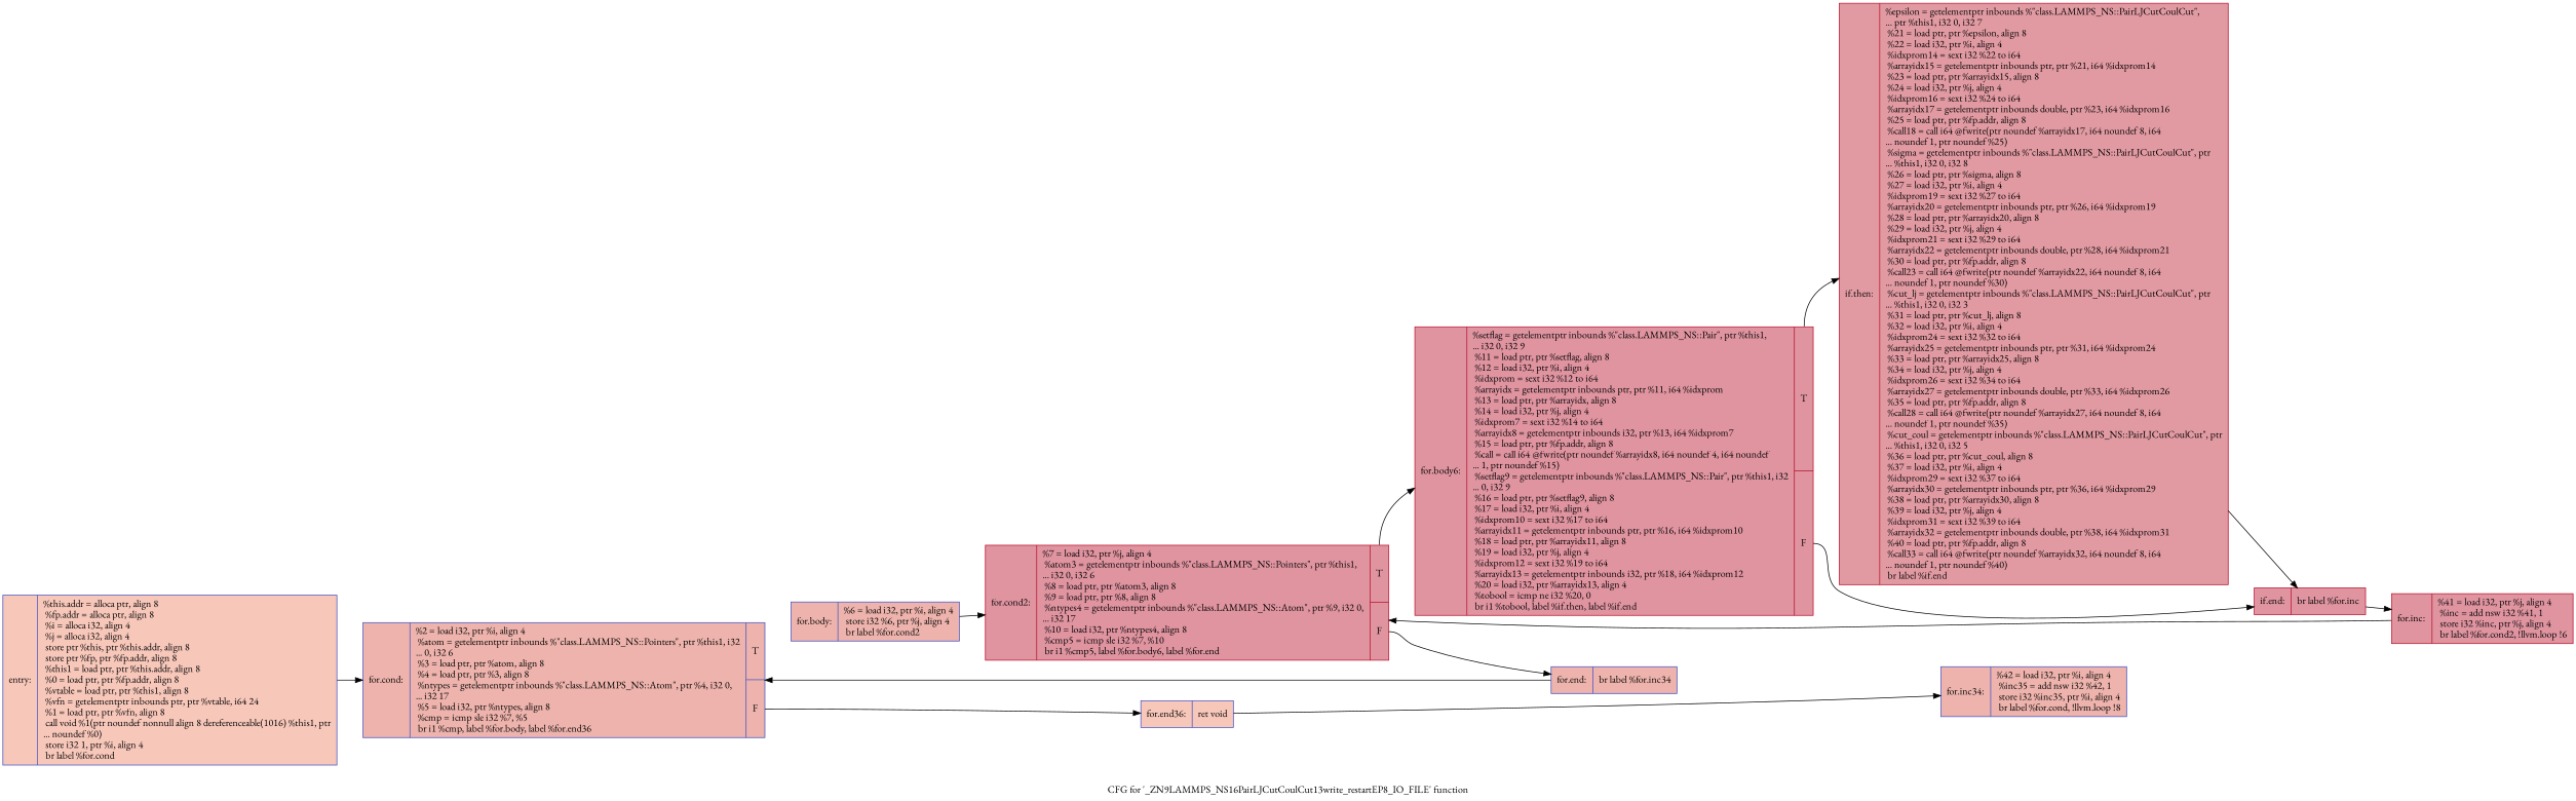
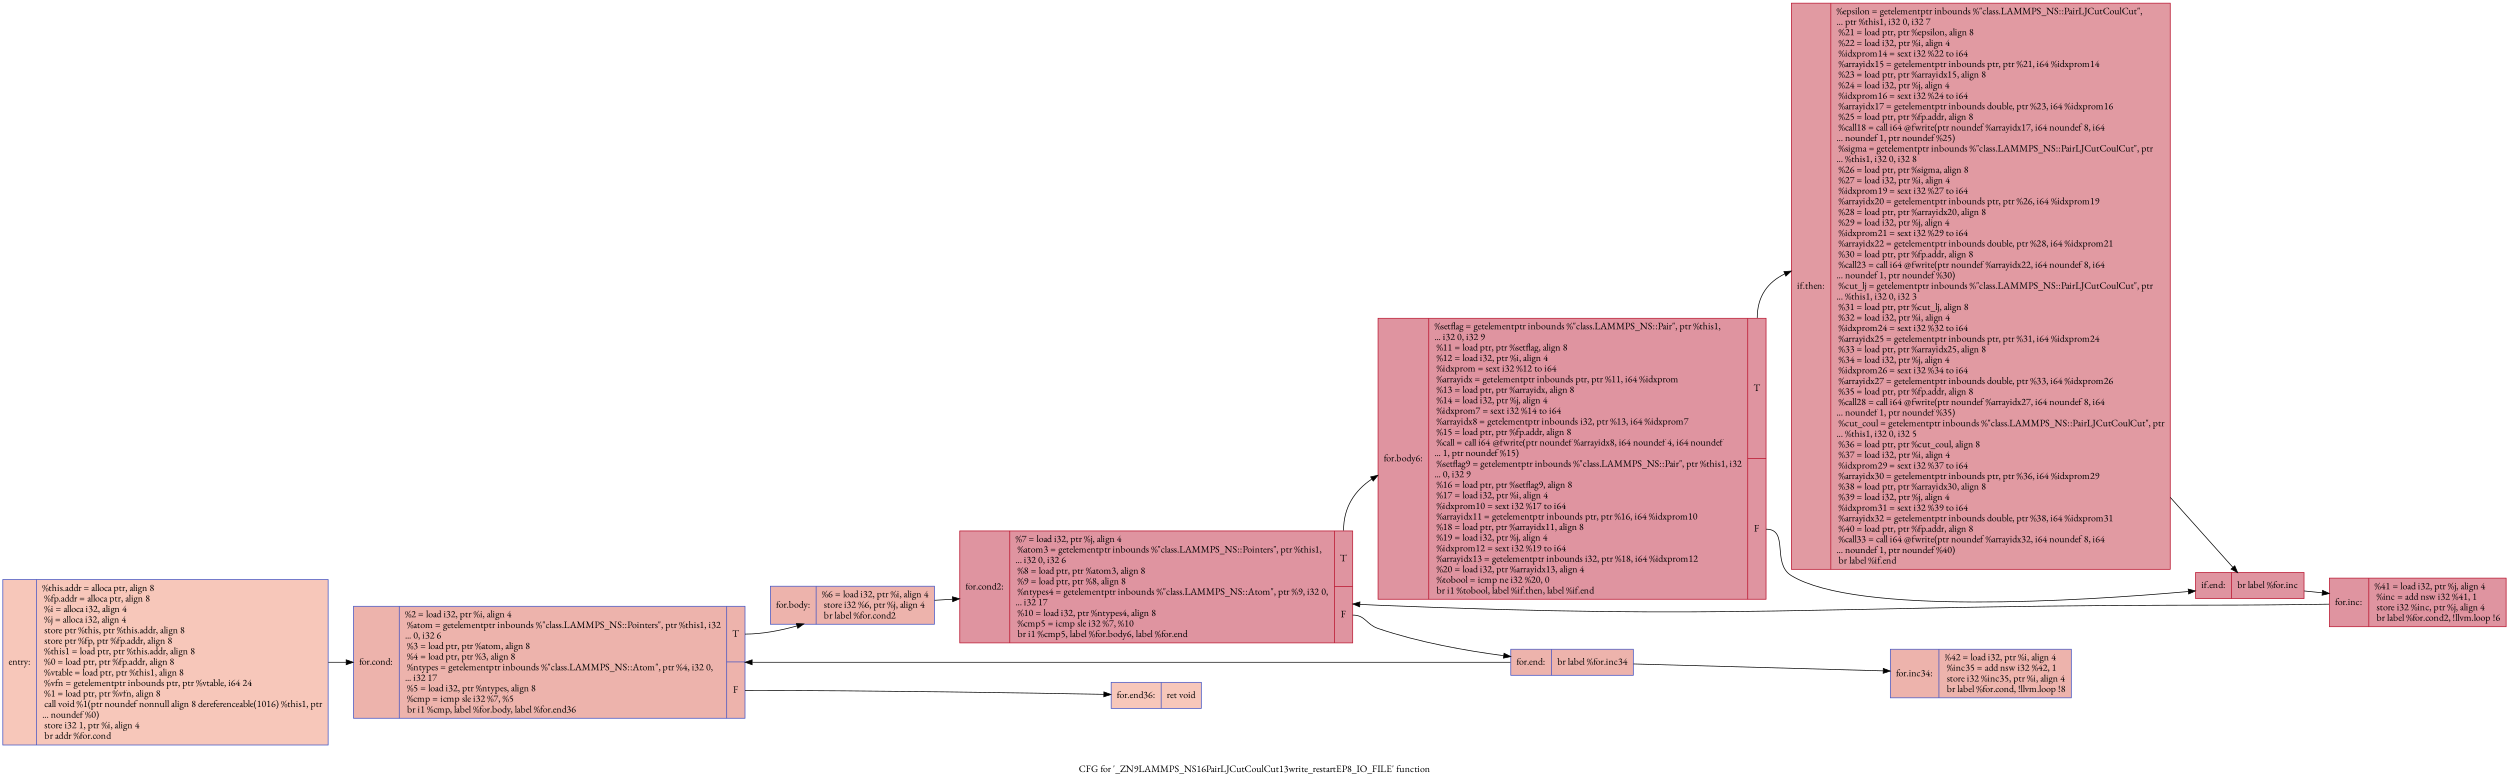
  digraph {
    fontname="EB Garamond"
    label="CFG for '_ZN9LAMMPS_NS16PairLJCutCoulCut13write_restartEP8_IO_FILE' function"
    rankdir=LR
    node [color="#3d50c3ff" fillcolor="#d6524470" fontname="EB Garamond" shape=record style=filled]
    edge [fontname="EB Garamond"]
-   n1 [fillcolor="#ec7f6370" label="{entry:\l|  %this.addr = alloca ptr, align 8\l  %fp.addr = alloca ptr, align 8\l  %i = alloca i32, align 4\l  %j = alloca i32, align 4\l  store ptr %this, ptr %this.addr, align 8\l  store ptr %fp, ptr %fp.addr, align 8\l  %this1 = load ptr, ptr %this.addr, align 8\l  %0 = load ptr, ptr %fp.addr, align 8\l  %vtable = load ptr, ptr %this1, align 8\l  %vfn = getelementptr inbounds ptr, ptr %vtable, i64 24\l  %1 = load ptr, ptr %vfn, align 8\l  call void %1(ptr noundef nonnull align 8 dereferenceable(1016) %this1, ptr\l... noundef %0)\l  store i32 1, ptr %i, align 4\l  br label %for.cond\l}"]
+   n1 [fillcolor="#ec7f6370" label="{entry:\l|  %this.addr = alloca ptr, align 8\l  %fp.addr = alloca ptr, align 8\l  %i = alloca i32, align 4\l  %j = alloca i32, align 4\l  store ptr %this, ptr %this.addr, align 8\l  store ptr %fp, ptr %fp.addr, align 8\l  %this1 = load ptr, ptr %this.addr, align 8\l  %0 = load ptr, ptr %fp.addr, align 8\l  %vtable = load ptr, ptr %this1, align 8\l  %vfn = getelementptr inbounds ptr, ptr %vtable, i64 24\l  %1 = load ptr, ptr %vfn, align 8\l  call void %1(ptr noundef nonnull align 8 dereferenceable(1016) %this1, ptr\l... noundef %0)\l  store i32 1, ptr %i, align 4\l  br addr %for.cond\l}"]
    n2 [label="{for.cond:\l|  %2 = load i32, ptr %i, align 4\l  %atom = getelementptr inbounds %\"class.LAMMPS_NS::Pointers\", ptr %this1, i32\l... 0, i32 6\l  %3 = load ptr, ptr %atom, align 8\l  %4 = load ptr, ptr %3, align 8\l  %ntypes = getelementptr inbounds %\"class.LAMMPS_NS::Atom\", ptr %4, i32 0,\l... i32 17\l  %5 = load i32, ptr %ntypes, align 8\l  %cmp = icmp sle i32 %7, %5\l  br i1 %cmp, label %for.body, label %for.end36\l|{<s0>T|<s1>F}}"]
    n3 [label="{for.body:\l|  %6 = load i32, ptr %i, align 4\l  store i32 %6, ptr %j, align 4\l  br label %for.cond2\l}"]
    n4 [fillcolor="#ec7f6370" label="{for.end36:\l|  ret void\l}"]
    n5 [color="#b70d28ff" fillcolor="#b70d2870" label="{for.cond2:\l|  %7 = load i32, ptr %j, align 4\l  %atom3 = getelementptr inbounds %\"class.LAMMPS_NS::Pointers\", ptr %this1,\l... i32 0, i32 6\l  %8 = load ptr, ptr %atom3, align 8\l  %9 = load ptr, ptr %8, align 8\l  %ntypes4 = getelementptr inbounds %\"class.LAMMPS_NS::Atom\", ptr %9, i32 0,\l... i32 17\l  %10 = load i32, ptr %ntypes4, align 8\l  %cmp5 = icmp sle i32 %7, %10\l  br i1 %cmp5, label %for.body6, label %for.end\l|{<s0>T|<s1>F}}"]
    n6 [color="#b70d28ff" fillcolor="#b70d2870" label="{for.body6:\l|  %setflag = getelementptr inbounds %\"class.LAMMPS_NS::Pair\", ptr %this1,\l... i32 0, i32 9\l  %11 = load ptr, ptr %setflag, align 8\l  %12 = load i32, ptr %i, align 4\l  %idxprom = sext i32 %12 to i64\l  %arrayidx = getelementptr inbounds ptr, ptr %11, i64 %idxprom\l  %13 = load ptr, ptr %arrayidx, align 8\l  %14 = load i32, ptr %j, align 4\l  %idxprom7 = sext i32 %14 to i64\l  %arrayidx8 = getelementptr inbounds i32, ptr %13, i64 %idxprom7\l  %15 = load ptr, ptr %fp.addr, align 8\l  %call = call i64 @fwrite(ptr noundef %arrayidx8, i64 noundef 4, i64 noundef\l... 1, ptr noundef %15)\l  %setflag9 = getelementptr inbounds %\"class.LAMMPS_NS::Pair\", ptr %this1, i32\l... 0, i32 9\l  %16 = load ptr, ptr %setflag9, align 8\l  %17 = load i32, ptr %i, align 4\l  %idxprom10 = sext i32 %17 to i64\l  %arrayidx11 = getelementptr inbounds ptr, ptr %16, i64 %idxprom10\l  %18 = load ptr, ptr %arrayidx11, align 8\l  %19 = load i32, ptr %j, align 4\l  %idxprom12 = sext i32 %19 to i64\l  %arrayidx13 = getelementptr inbounds i32, ptr %18, i64 %idxprom12\l  %20 = load i32, ptr %arrayidx13, align 4\l  %tobool = icmp ne i32 %20, 0\l  br i1 %tobool, label %if.then, label %if.end\l|{<s0>T|<s1>F}}"]
    n7 [label="{for.end:\l|  br label %for.inc34\l}"]
    n8 [color="#b70d28ff" fillcolor="#bb1b2c70" label="{if.then:\l|  %epsilon = getelementptr inbounds %\"class.LAMMPS_NS::PairLJCutCoulCut\",\l... ptr %this1, i32 0, i32 7\l  %21 = load ptr, ptr %epsilon, align 8\l  %22 = load i32, ptr %i, align 4\l  %idxprom14 = sext i32 %22 to i64\l  %arrayidx15 = getelementptr inbounds ptr, ptr %21, i64 %idxprom14\l  %23 = load ptr, ptr %arrayidx15, align 8\l  %24 = load i32, ptr %j, align 4\l  %idxprom16 = sext i32 %24 to i64\l  %arrayidx17 = getelementptr inbounds double, ptr %23, i64 %idxprom16\l  %25 = load ptr, ptr %fp.addr, align 8\l  %call18 = call i64 @fwrite(ptr noundef %arrayidx17, i64 noundef 8, i64\l... noundef 1, ptr noundef %25)\l  %sigma = getelementptr inbounds %\"class.LAMMPS_NS::PairLJCutCoulCut\", ptr\l... %this1, i32 0, i32 8\l  %26 = load ptr, ptr %sigma, align 8\l  %27 = load i32, ptr %i, align 4\l  %idxprom19 = sext i32 %27 to i64\l  %arrayidx20 = getelementptr inbounds ptr, ptr %26, i64 %idxprom19\l  %28 = load ptr, ptr %arrayidx20, align 8\l  %29 = load i32, ptr %j, align 4\l  %idxprom21 = sext i32 %29 to i64\l  %arrayidx22 = getelementptr inbounds double, ptr %28, i64 %idxprom21\l  %30 = load ptr, ptr %fp.addr, align 8\l  %call23 = call i64 @fwrite(ptr noundef %arrayidx22, i64 noundef 8, i64\l... noundef 1, ptr noundef %30)\l  %cut_lj = getelementptr inbounds %\"class.LAMMPS_NS::PairLJCutCoulCut\", ptr\l... %this1, i32 0, i32 3\l  %31 = load ptr, ptr %cut_lj, align 8\l  %32 = load i32, ptr %i, align 4\l  %idxprom24 = sext i32 %32 to i64\l  %arrayidx25 = getelementptr inbounds ptr, ptr %31, i64 %idxprom24\l  %33 = load ptr, ptr %arrayidx25, align 8\l  %34 = load i32, ptr %j, align 4\l  %idxprom26 = sext i32 %34 to i64\l  %arrayidx27 = getelementptr inbounds double, ptr %33, i64 %idxprom26\l  %35 = load ptr, ptr %fp.addr, align 8\l  %call28 = call i64 @fwrite(ptr noundef %arrayidx27, i64 noundef 8, i64\l... noundef 1, ptr noundef %35)\l  %cut_coul = getelementptr inbounds %\"class.LAMMPS_NS::PairLJCutCoulCut\", ptr\l... %this1, i32 0, i32 5\l  %36 = load ptr, ptr %cut_coul, align 8\l  %37 = load i32, ptr %i, align 4\l  %idxprom29 = sext i32 %37 to i64\l  %arrayidx30 = getelementptr inbounds ptr, ptr %36, i64 %idxprom29\l  %38 = load ptr, ptr %arrayidx30, align 8\l  %39 = load i32, ptr %j, align 4\l  %idxprom31 = sext i32 %39 to i64\l  %arrayidx32 = getelementptr inbounds double, ptr %38, i64 %idxprom31\l  %40 = load ptr, ptr %fp.addr, align 8\l  %call33 = call i64 @fwrite(ptr noundef %arrayidx32, i64 noundef 8, i64\l... noundef 1, ptr noundef %40)\l  br label %if.end\l}"]
    n9 [color="#b70d28ff" fillcolor="#b70d2870" label="{if.end:\l|  br label %for.inc\l}"]
    n10 [label="{for.inc34:\l|  %42 = load i32, ptr %i, align 4\l  %inc35 = add nsw i32 %42, 1\l  store i32 %inc35, ptr %i, align 4\l  br label %for.cond, !llvm.loop !8\l}"]
    n11 [color="#b70d28ff" fillcolor="#b70d2870" label="{for.inc:\l|  %41 = load i32, ptr %j, align 4\l  %inc = add nsw i32 %41, 1\l  store i32 %inc, ptr %j, align 4\l  br label %for.cond2, !llvm.loop !6\l}"]
    n1 -> n2
+   n2 -> n3 [tailport=s0]
    n2 -> n4 [tailport=s1]
    n3 -> n5
    n5 -> n6 [tailport=s0]
    n5 -> n7 [tailport=s1]
    n6 -> n8 [tailport=s0]
    n6 -> n9 [tailport=s1]
    n7 -> n2
-   n4 -> n10
+   n7 -> n10
    n8 -> n9
    n9 -> n11
    n11 -> n5
  }
